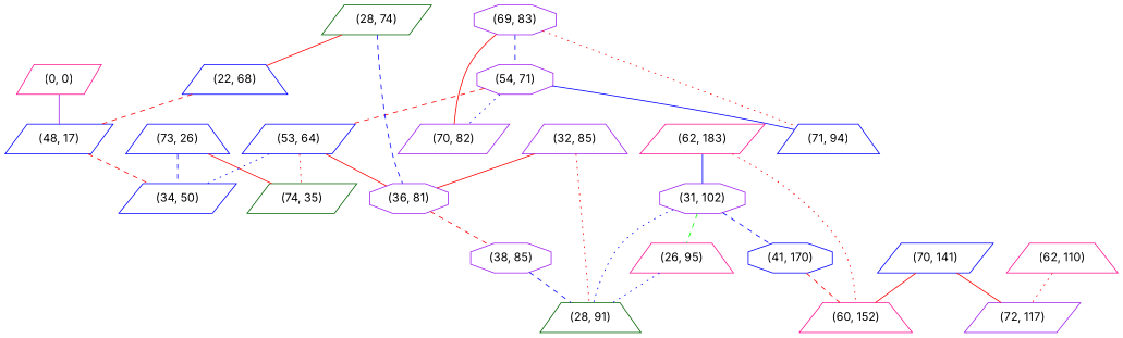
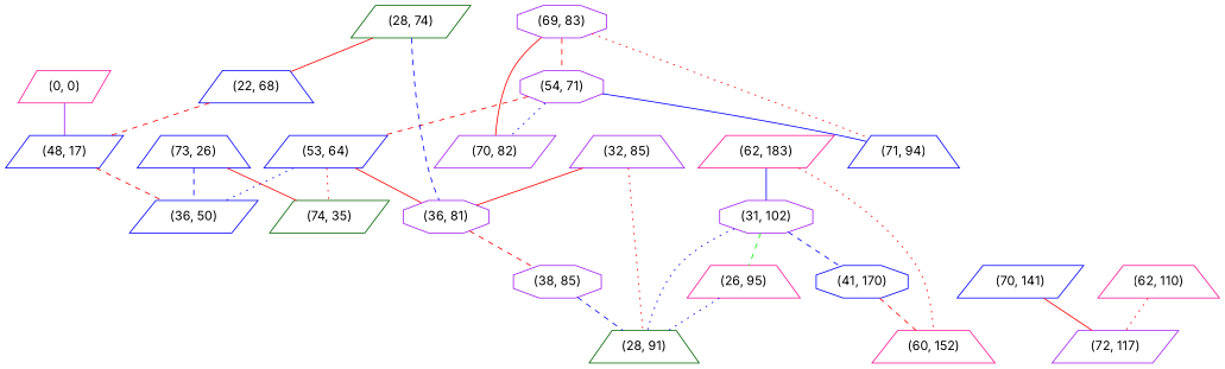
  graph {
    fontname=Inter
    node [color=blue fontname=Inter shape=parallelogram]
    edge [color=red fontname=Inter style=dashed weight=1]
    "(73, 26)" [shape=trapezium]
-   "(36, 50)" [label="(34, 50)"]
+   "(36, 50)"
    "(74, 35)" [color=darkgreen]
    "(32, 85)" [color=purple shape=trapezium]
    "(36, 81)" [color=purple shape=octagon]
    "(28, 91)" [color=darkgreen shape=trapezium]
    "(38, 85)" [color=purple shape=octagon]
    "(69, 83)" [color=purple shape=octagon]
    "(54, 71)" [color=purple shape=octagon]
    "(70, 82)" [color=purple]
    "(71, 94)" [shape=trapezium]
    "(62, 110)" [color=deeppink shape=trapezium]
    "(72, 117)" [color=purple]
    "(28, 74)" [color=darkgreen]
    "(22, 68)" [shape=trapezium]
    "(48, 17)"
    "(53, 64)"
    "(0, 0)" [color=deeppink]
    "(62, 183)" [color=deeppink]
    "(31, 102)" [color=purple shape=octagon]
    "(60, 152)" [color=deeppink shape=trapezium]
    "(26, 95)" [color=deeppink shape=trapezium]
    "(41, 170)" [shape=octagon]
    "(70, 141)"
    "(73, 26)" -- "(36, 50)" [color=blue weight=3]
    "(73, 26)" -- "(74, 35)" [style=solid]
    "(32, 85)" -- "(36, 81)" [style=solid]
    "(32, 85)" -- "(28, 91)" [style=dotted weight=3]
    "(36, 81)" -- "(38, 85)"
    "(38, 85)" -- "(28, 91)" [color=blue weight=3]
-   "(69, 83)" -- "(54, 71)" [color=blue weight=3]
+   "(69, 83)" -- "(54, 71)" [weight=3]
    "(69, 83)" -- "(70, 82)" [style=solid]
    "(69, 83)" -- "(71, 94)" [style=dotted]
    "(54, 71)" -- "(70, 82)" [color=blue style=dotted weight=3]
    "(54, 71)" -- "(71, 94)" [color=blue style=solid weight=3]
    "(54, 71)" -- "(53, 64)"
    "(62, 110)" -- "(72, 117)" [style=dotted]
    "(28, 74)" -- "(36, 81)" [color=blue weight=3]
    "(28, 74)" -- "(22, 68)" [style=solid]
    "(22, 68)" -- "(48, 17)"
    "(48, 17)" -- "(36, 50)"
    "(53, 64)" -- "(36, 50)" [color=blue style=dotted weight=3]
    "(53, 64)" -- "(74, 35)" [style=dotted]
    "(53, 64)" -- "(36, 81)" [style=solid]
    "(0, 0)" -- "(48, 17)" [color=purple style=solid weight=4]
    "(62, 183)" -- "(31, 102)" [color=blue style=solid weight=3]
    "(62, 183)" -- "(60, 152)" [style=dotted]
    "(31, 102)" -- "(28, 91)" [color=blue style=dotted weight=3]
    "(31, 102)" -- "(26, 95)" [color=green weight=2]
    "(31, 102)" -- "(41, 170)" [color=blue weight=3]
    "(26, 95)" -- "(28, 91)" [color=blue style=dotted weight=3]
    "(41, 170)" -- "(60, 152)"
    "(70, 141)" -- "(72, 117)" [style=solid]
-   "(70, 141)" -- "(60, 152)" [style=solid]
  }
